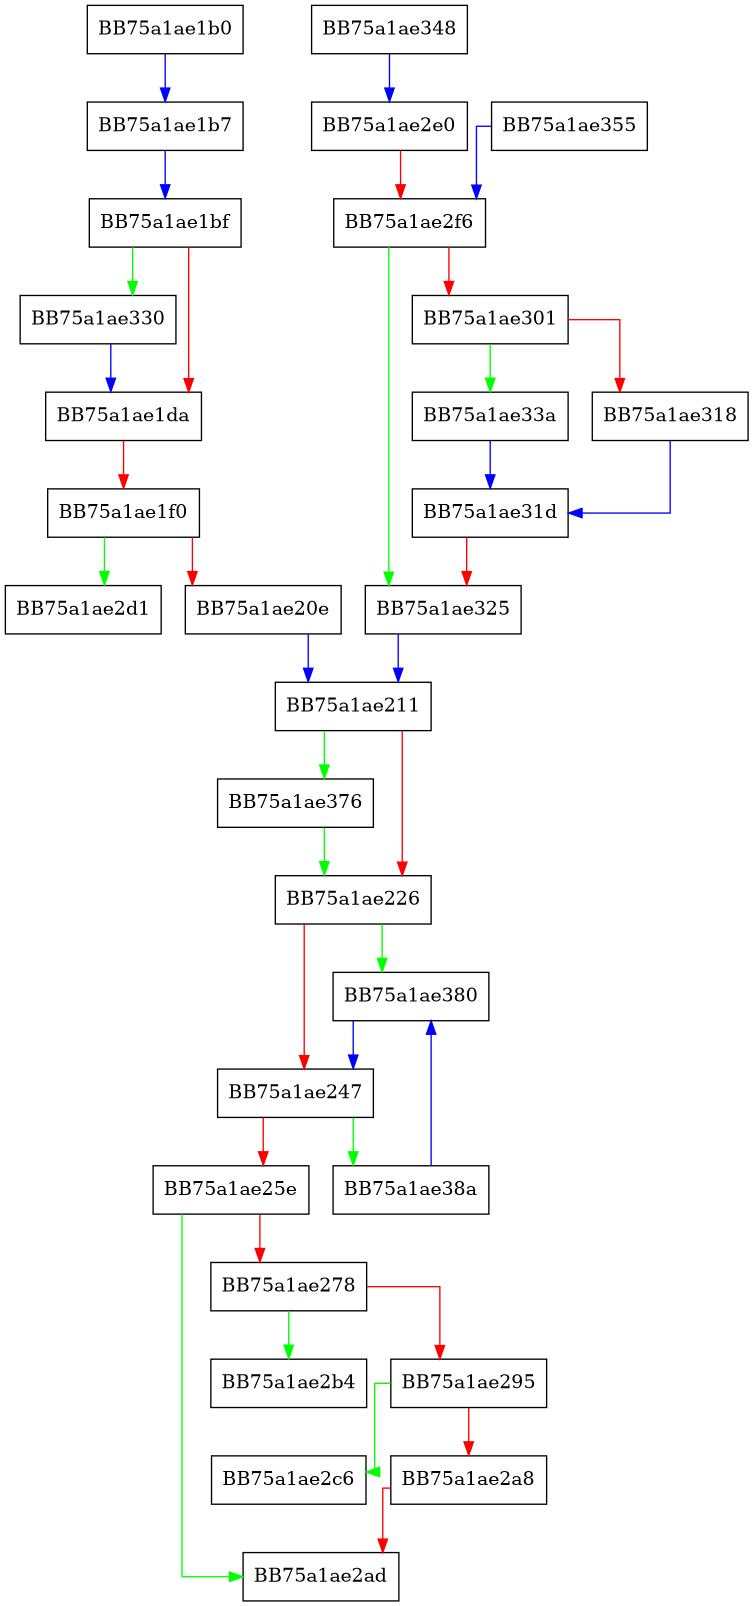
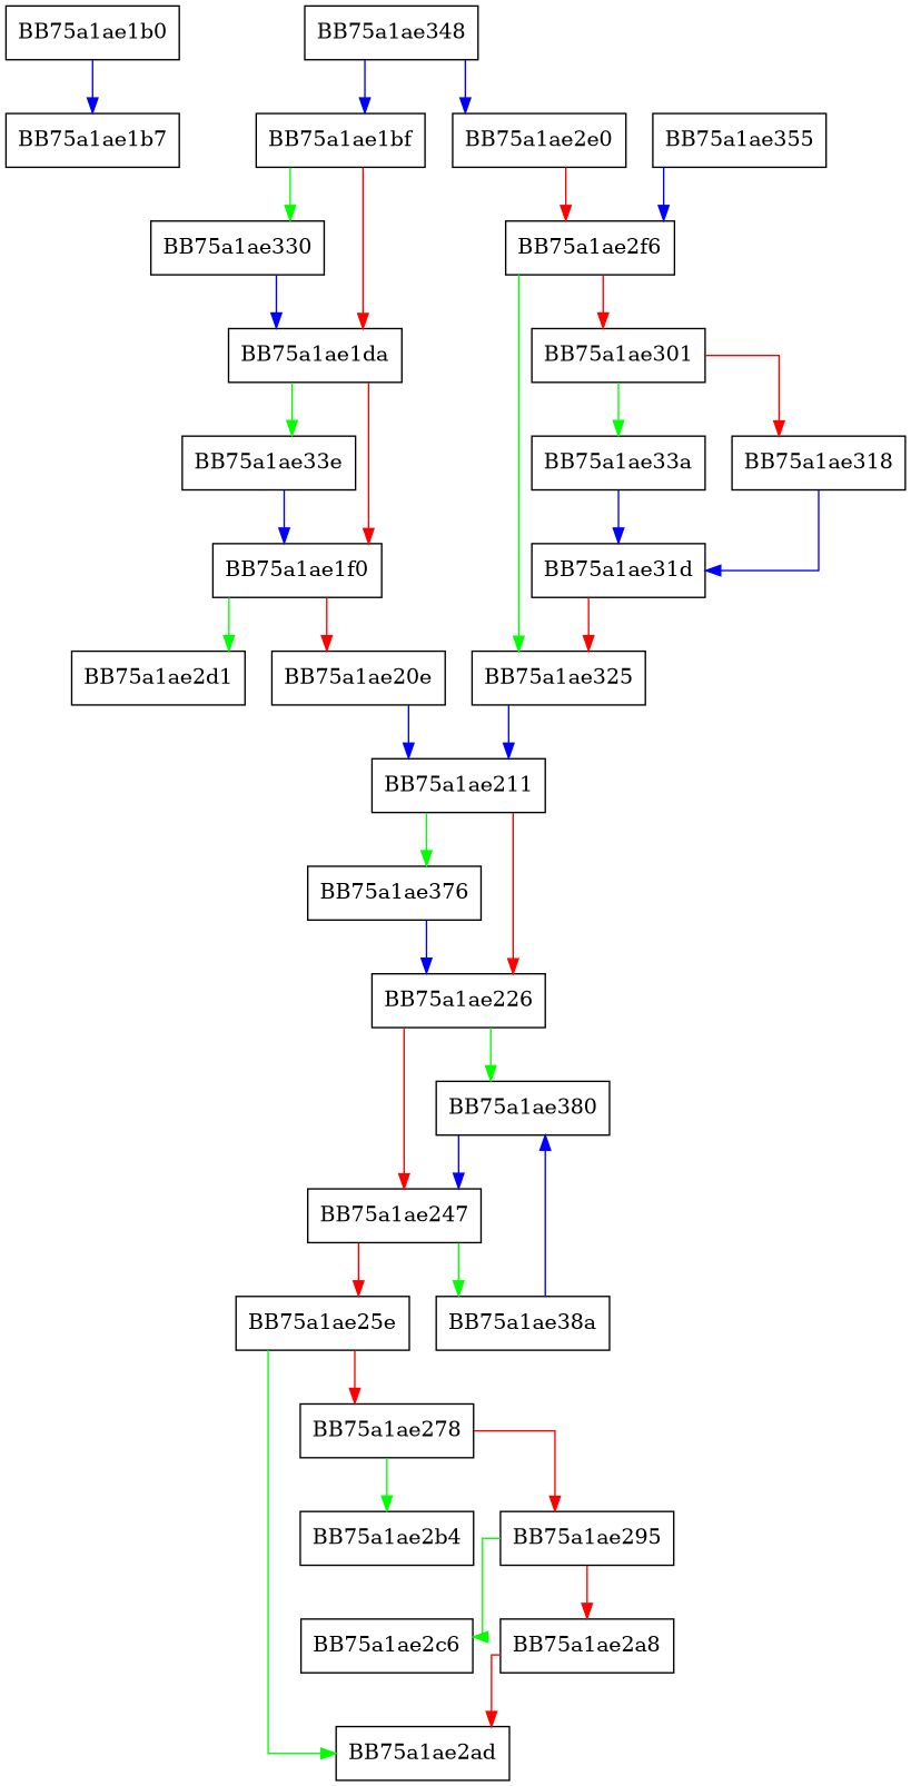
  digraph {
    splines=ortho
    node [shape=box]
    edge [color=red]
    BB75a1ae1b0
    BB75a1ae1b7
    BB75a1ae1bf
    BB75a1ae330
    BB75a1ae1da
+   BB75a1ae33e
    BB75a1ae1f0
    BB75a1ae2d1
    BB75a1ae20e
    BB75a1ae211
    BB75a1ae376
    BB75a1ae226
    BB75a1ae380
    BB75a1ae247
    BB75a1ae38a
    BB75a1ae25e
    BB75a1ae2ad
    BB75a1ae278
    BB75a1ae2b4
    BB75a1ae295
    BB75a1ae2c6
    BB75a1ae2a8
    BB75a1ae348
    BB75a1ae2e0
    BB75a1ae2f6
    BB75a1ae325
    BB75a1ae301
    BB75a1ae355
    BB75a1ae33a
    BB75a1ae318
    BB75a1ae31d
    BB75a1ae1b0 -> BB75a1ae1b7 [color=blue]
-   BB75a1ae1b7 -> BB75a1ae1bf [color=blue]
+   BB75a1ae348 -> BB75a1ae1bf [color=blue]
    BB75a1ae1bf -> BB75a1ae330 [color=green]
    BB75a1ae1bf -> BB75a1ae1da
    BB75a1ae330 -> BB75a1ae1da [color=blue]
+   BB75a1ae1da -> BB75a1ae33e [color=green]
    BB75a1ae1da -> BB75a1ae1f0
+   BB75a1ae33e -> BB75a1ae1f0 [color=blue]
    BB75a1ae1f0 -> BB75a1ae2d1 [color=green]
    BB75a1ae1f0 -> BB75a1ae20e
    BB75a1ae20e -> BB75a1ae211 [color=blue]
    BB75a1ae211 -> BB75a1ae376 [color=green]
    BB75a1ae211 -> BB75a1ae226
-   BB75a1ae376 -> BB75a1ae226 [color=green]
+   BB75a1ae376 -> BB75a1ae226 [color=blue]
    BB75a1ae226 -> BB75a1ae380 [color=green]
    BB75a1ae226 -> BB75a1ae247
    BB75a1ae380 -> BB75a1ae247 [color=blue]
    BB75a1ae247 -> BB75a1ae38a [color=green]
    BB75a1ae247 -> BB75a1ae25e
    BB75a1ae38a -> BB75a1ae380 [color=blue]
    BB75a1ae25e -> BB75a1ae2ad [color=green]
    BB75a1ae25e -> BB75a1ae278
    BB75a1ae278 -> BB75a1ae2b4 [color=green]
    BB75a1ae278 -> BB75a1ae295
    BB75a1ae295 -> BB75a1ae2c6 [color=green]
    BB75a1ae295 -> BB75a1ae2a8
    BB75a1ae2a8 -> BB75a1ae2ad
    BB75a1ae348 -> BB75a1ae2e0 [color=blue]
    BB75a1ae2e0 -> BB75a1ae2f6
    BB75a1ae2f6 -> BB75a1ae325 [color=green]
    BB75a1ae2f6 -> BB75a1ae301
    BB75a1ae325 -> BB75a1ae211 [color=blue]
    BB75a1ae301 -> BB75a1ae33a [color=green]
    BB75a1ae301 -> BB75a1ae318
    BB75a1ae355 -> BB75a1ae2f6 [color=blue]
    BB75a1ae33a -> BB75a1ae31d [color=blue]
    BB75a1ae318 -> BB75a1ae31d [color=blue]
    BB75a1ae31d -> BB75a1ae325
  }
